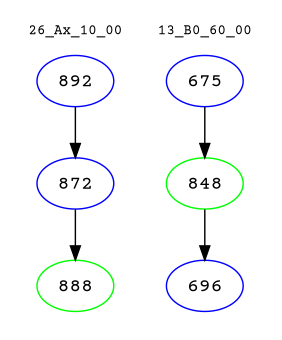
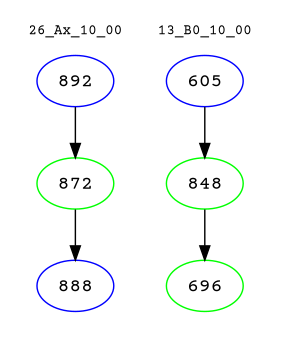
  digraph {
    fontname="Courier Prime"
    node [color=green fontname="Courier Prime"]
    edge [color=black fontname="Courier Prime"]
    n1 [color=blue label=892]
-   n2 [color=blue label=872]
-   n3 [label=888]
-   n4 [color=blue label=675]
+   n2 [label=872]
+   n3 [color=blue label=888]
+   n4 [color=blue label=605]
    n5 [label=848]
-   n6 [color=blue label=696]
+   n6 [label=696]
    subgraph cluster_1 {
      color=white
      fontsize=10
      label="26_Ax_10_00"
      n1
      n2
      n3
    }
    subgraph cluster_2 {
      color=white
      fontsize=10
-     label="13_B0_60_00"
+     label="13_B0_10_00"
      n4
      n5
      n6
    }
    n1 -> n2
    n2 -> n3
    n4 -> n5
    n5 -> n6
  }
